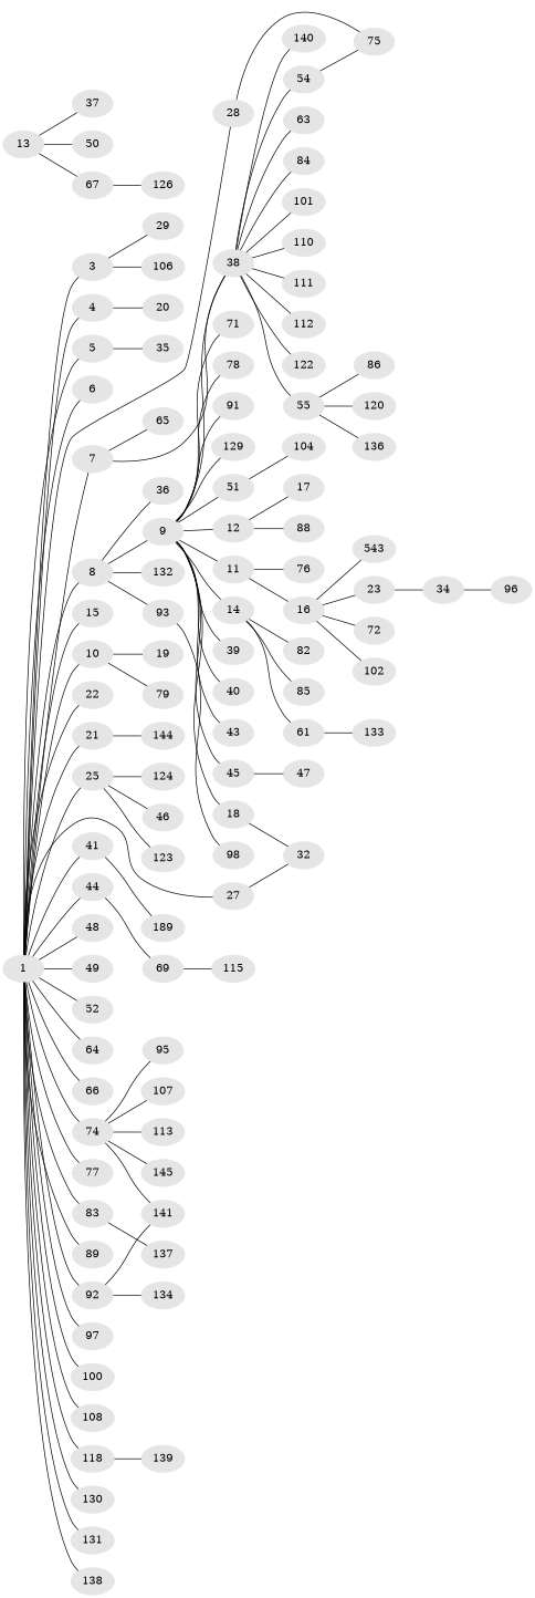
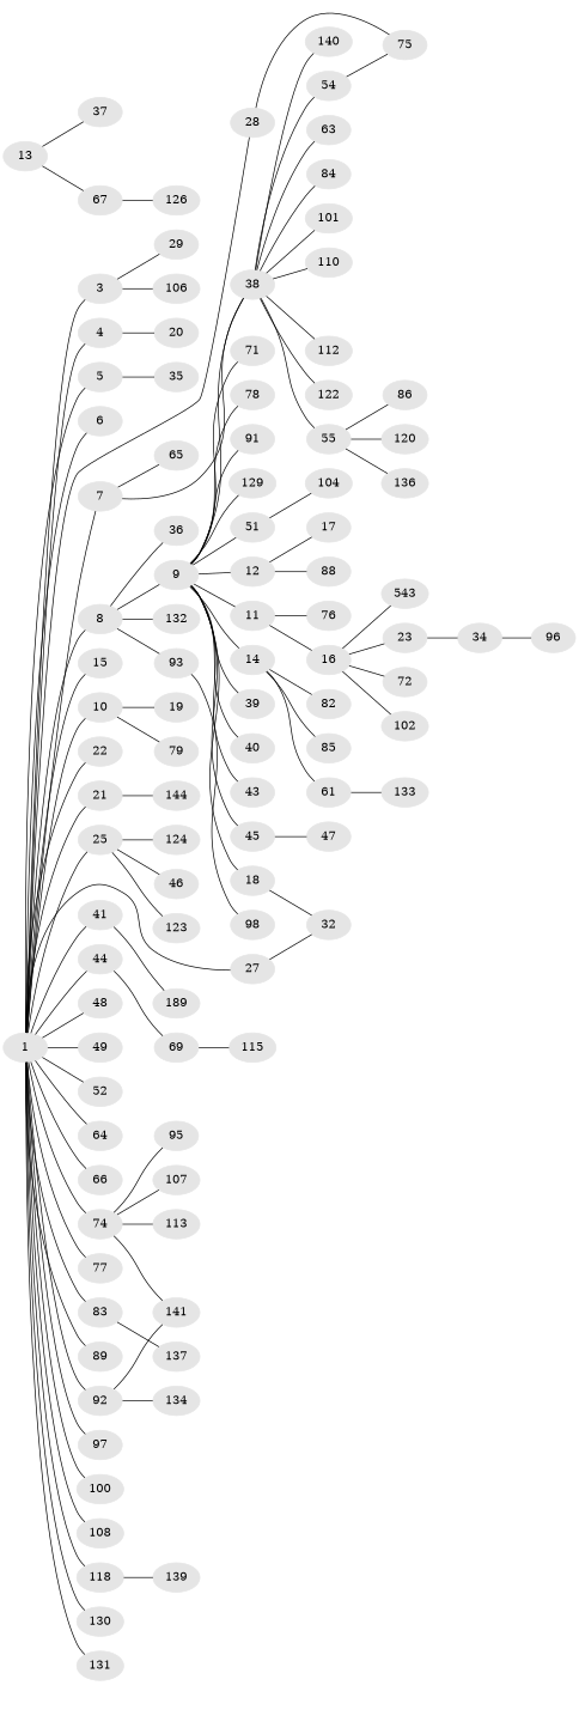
  graph {
    rankdir=LR
    node [color=gray90 style=filled]
    1 [super="+2"]
    3 [super="+105"]
    4 [super="+31"]
    5 [super="+57"]
    6
    7
    8 [super="+58"]
    10 [super="+62"]
    15 [super="+24"]
    21
    22
    25 [super="+68"]
    27
    28
    41 [super="+81"]
    44
    48
    49
    52
    64
    66
    74 [super="+99"]
    77
    83 [super="+121"]
    89
    92 [super="+103"]
    97
    100 [super="+116"]
    108
    118
    130
    131
-   138
    29 [super="+56"]
    106
    20 [super="+53"]
    35
    38 [super="+94"]
    65 [super="+90"]
    9 [super="+26"]
    36
    93
    132
    19
    79
    144
    46
    123
    124
    32 [super="+142"]
    75
    n52 [label=189]
    69 [super="+114"]
    95 [super="+127"]
    107
    113
    141
-   145
    137
    134
    139
    54
    55 [super="+135"]
    63
    84
    101
    110
-   111
    112
    122
    140
    11
    12 [super="+33"]
    14 [super="+30"]
    18
    39 [super="+125"]
    40 [super="+73"]
    43
    45 [super="+70"]
    51 [super="+87"]
    71
    78
    91
    129
    98 [super="+117"]
    16 [super="+59"]
    76
    17
    88
    61 [super="+128"]
    82
    85
    47
    104
    13 [super="+80"]
    37 [super="+42"]
-   50
    67
    23
    72
    102
    n102 [label=543]
    126
    133
    34 [super="+60"]
    96 [super="+109"]
    86
    120
    136
    115
    1 -- 3
    1 -- 4
    1 -- 5
    1 -- 6
    1 -- 7
    1 -- 8
    1 -- 10
    1 -- 15
    1 -- 21
    1 -- 22
    1 -- 25
    1 -- 27
    1 -- 28
    1 -- 41
    1 -- 44
    1 -- 48
    1 -- 49
    1 -- 52
    1 -- 64
    1 -- 66
    1 -- 74
    1 -- 77
    1 -- 83
    1 -- 89
    1 -- 92 [weight=2]
    1 -- 97
    1 -- 100
    1 -- 108
    1 -- 118
    1 -- 130
    1 -- 131
-   1 -- 138
    3 -- 29
    3 -- 106
    4 -- 20
    5 -- 35
    7 -- 38
    7 -- 65
    8 -- 9
    8 -- 36
    8 -- 93
    8 -- 132
    10 -- 19
    10 -- 79
    21 -- 144
    25 -- 46
    25 -- 123
    25 -- 124
    27 -- 32
    28 -- 75
    41 -- n52
    44 -- 69
    74 -- 95
    74 -- 107
    74 -- 113
    74 -- 141
-   74 -- 145
    83 -- 137
    92 -- 141
    92 -- 134
    118 -- 139
    38 -- 54
    38 -- 55
    38 -- 63
    38 -- 84
    38 -- 101
    38 -- 110
-   38 -- 111
    38 -- 112
    38 -- 122
    38 -- 140
    9 -- 38
    9 -- 11
    9 -- 12
    9 -- 14
    9 -- 18
    9 -- 39
    9 -- 40
    9 -- 43
    9 -- 45
    9 -- 51
    9 -- 71
    9 -- 78
    9 -- 91
    9 -- 129
    93 -- 98
    69 -- 115
    54 -- 75
    55 -- 86
    55 -- 120
    55 -- 136
    11 -- 16
    11 -- 76
    12 -- 17
    12 -- 88
    14 -- 61
    14 -- 82
    14 -- 85
    18 -- 32
    45 -- 47
    51 -- 104
    16 -- 23
    16 -- 72
    16 -- 102
    16 -- n102
    61 -- 133
    13 -- 37
-   13 -- 50
    13 -- 67
    67 -- 126
    23 -- 34
    34 -- 96
  }
